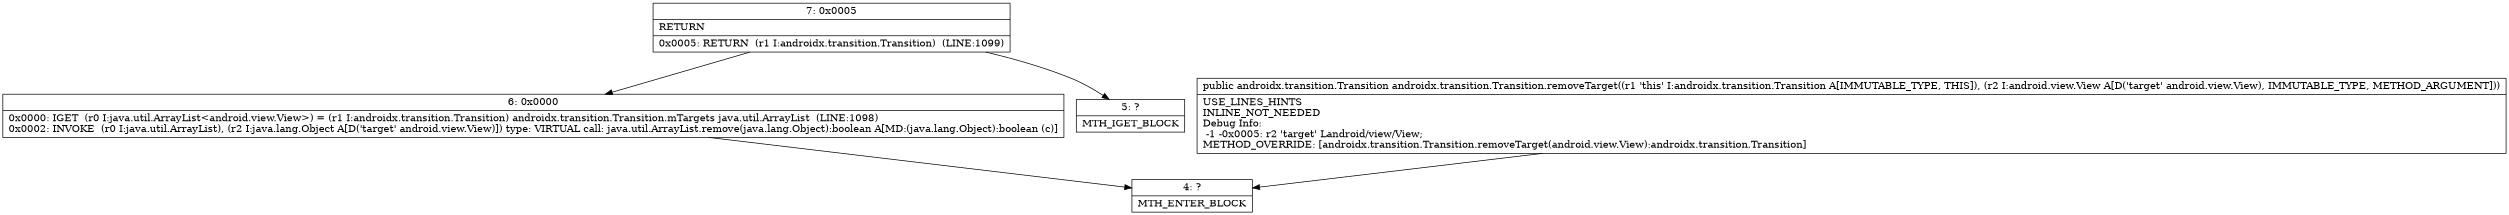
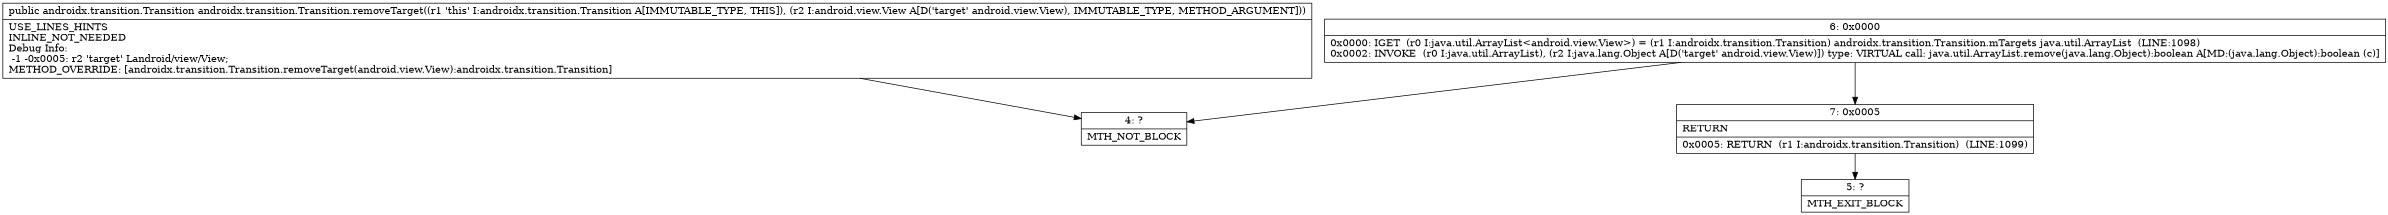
  digraph {
    node [shape=record]
-   n1 [label="{4\:\ ?|MTH_ENTER_BLOCK\l}"]
+   n1 [label="{4\:\ ?|MTH_NOT_BLOCK\l}"]
    n2 [label="{6\:\ 0x0000|0x0000: IGET  (r0 I:java.util.ArrayList\<android.view.View\>) = (r1 I:androidx.transition.Transition) androidx.transition.Transition.mTargets java.util.ArrayList  (LINE:1098)\l0x0002: INVOKE  (r0 I:java.util.ArrayList), (r2 I:java.lang.Object A[D('target' android.view.View)]) type: VIRTUAL call: java.util.ArrayList.remove(java.lang.Object):boolean A[MD:(java.lang.Object):boolean (c)]\l}"]
    n3 [label="{7\:\ 0x0005|RETURN\l|0x0005: RETURN  (r1 I:androidx.transition.Transition)  (LINE:1099)\l}"]
-   n4 [label="{5\:\ ?|MTH_IGET_BLOCK\l}"]
+   n4 [label="{5\:\ ?|MTH_EXIT_BLOCK\l}"]
    n5 [label="{public androidx.transition.Transition androidx.transition.Transition.removeTarget((r1 'this' I:androidx.transition.Transition A[IMMUTABLE_TYPE, THIS]), (r2 I:android.view.View A[D('target' android.view.View), IMMUTABLE_TYPE, METHOD_ARGUMENT]))  | USE_LINES_HINTS\lINLINE_NOT_NEEDED\lDebug Info:\l  \-1 \-0x0005: r2 'target' Landroid\/view\/View;\lMETHOD_OVERRIDE: [androidx.transition.Transition.removeTarget(android.view.View):androidx.transition.Transition]\l}"]
    n2 -> n1
-   n3 -> n2
+   n2 -> n3
    n3 -> n4
    n5 -> n1
  }
